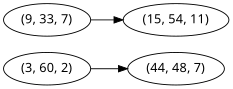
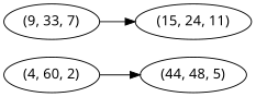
  digraph {
    fontname="Noto Sans"
    rankdir=LR
    node [fontname="Noto Sans"]
    edge [fontname="Noto Sans"]
-   "(3, 60, 2)"
-   "(44, 48, 7)"
+   "(3, 60, 2)" [label="(4, 60, 2)"]
+   "(44, 48, 7)" [label="(44, 48, 5)"]
    "(9, 33, 7)"
-   "(15, 24, 11)" [label="(15, 54, 11)"]
+   "(15, 24, 11)"
    "(3, 60, 2)" -> "(44, 48, 7)"
    "(9, 33, 7)" -> "(15, 24, 11)"
  }
